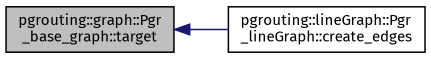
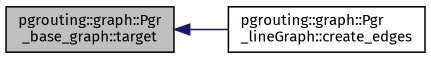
  digraph {
    rankdir=LR
    fontname="Fira Sans"
    node [color=black fontname="Fira Sans" fontsize=10 shape=record style=filled]
    n1 [fillcolor=grey75 fontcolor=black height=0.2 label="pgrouting::graph::Pgr\l_base_graph::target" width=0.4]
-   n2 [fillcolor=white height=0.2 label="pgrouting::lineGraph::Pgr\l_lineGraph::create_edges" width=0.4]
+   n2 [fillcolor=white height=0.2 label="pgrouting::graph::Pgr\l_lineGraph::create_edges" width=0.4]
    n1 -> n2 [color=midnightblue dir=back fontname="Fira Sans" fontsize=10 labelfontname=Helvetica labelfontsize=10 style=solid]
  }
